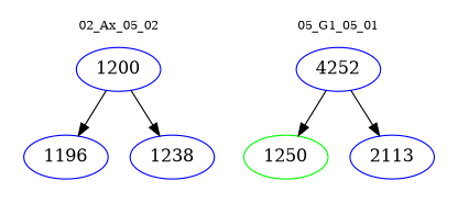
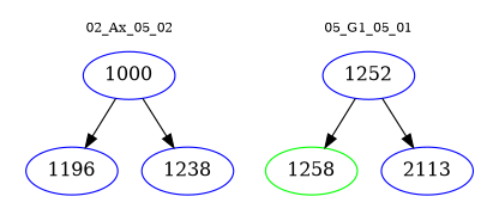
  digraph {
    node [color=blue]
    edge [color=black]
-   n1 [label=1200]
+   n1 [label=1000]
    n2 [label=1196]
    n3 [label=1238]
-   n4 [label=4252]
-   n5 [color=green label=1250]
+   n4 [label=1252]
+   n5 [color=green label=1258]
    n6 [label=2113]
    subgraph cluster_1 {
      color=white
      fontsize=10
      label="02_Ax_05_02"
      n1
      n2
      n3
    }
    subgraph cluster_2 {
      color=white
      fontsize=10
      label="05_G1_05_01"
      n4
      n5
      n6
    }
    n1 -> n2
    n1 -> n3
    n4 -> n5
    n4 -> n6
  }
